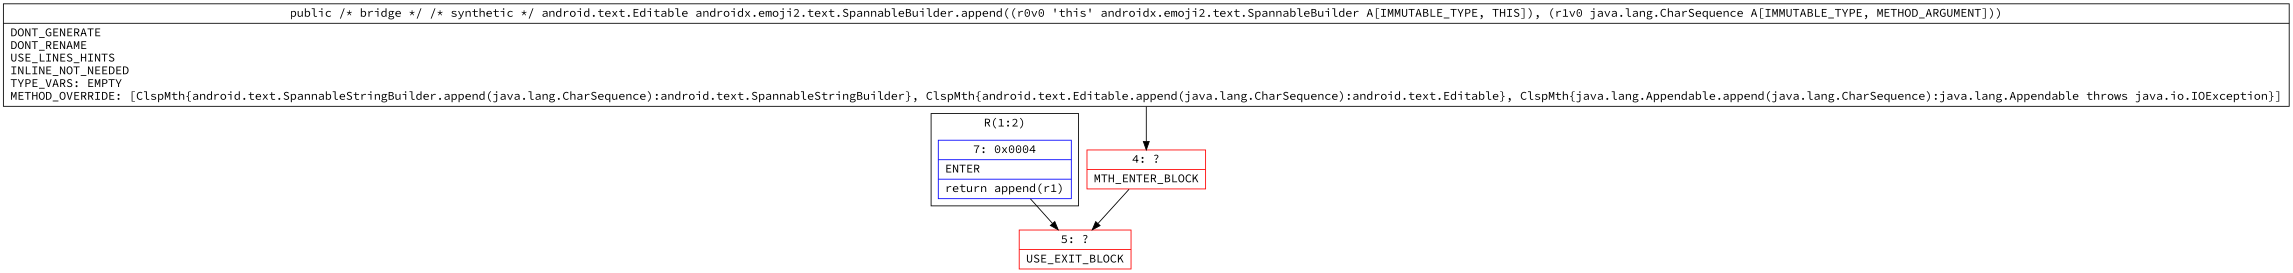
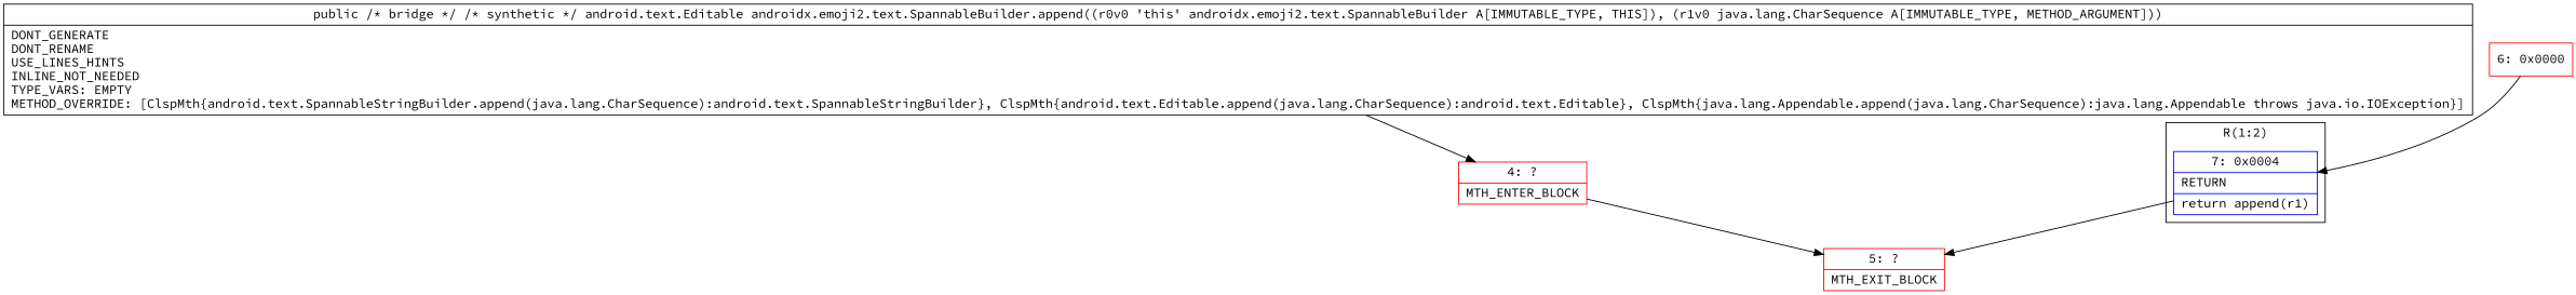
  digraph {
    fontname="Source Code Pro"
    node [color=red fontname="Source Code Pro" shape=record]
    edge [fontname="Source Code Pro"]
-   n1 [color=blue label="{7\:\ 0x0004|ENTER\l|return append(r1)\l}"]
-   n2 [label="{5\:\ ?|USE_EXIT_BLOCK\l}"]
+   n1 [color=blue label="{7\:\ 0x0004|RETURN\l|return append(r1)\l}"]
+   n2 [label="{5\:\ ?|MTH_EXIT_BLOCK\l}"]
    n3 [label="{4\:\ ?|MTH_ENTER_BLOCK\l}"]
+   n4 [label="{6\:\ 0x0000}"]
    n5 [label="{public \/* bridge *\/ \/* synthetic *\/ android.text.Editable androidx.emoji2.text.SpannableBuilder.append((r0v0 'this' androidx.emoji2.text.SpannableBuilder A[IMMUTABLE_TYPE, THIS]), (r1v0 java.lang.CharSequence A[IMMUTABLE_TYPE, METHOD_ARGUMENT]))  | DONT_GENERATE\lDONT_RENAME\lUSE_LINES_HINTS\lINLINE_NOT_NEEDED\lTYPE_VARS: EMPTY\lMETHOD_OVERRIDE: [ClspMth\{android.text.SpannableStringBuilder.append(java.lang.CharSequence):android.text.SpannableStringBuilder\}, ClspMth\{android.text.Editable.append(java.lang.CharSequence):android.text.Editable\}, ClspMth\{java.lang.Appendable.append(java.lang.CharSequence):java.lang.Appendable throws java.io.IOException\}]\l}" color=""]
    subgraph cluster_1 {
      label="R(1:2)"
      n1
    }
    n1 -> n2
    n3 -> n2
+   n4 -> n1
    n5 -> n3
  }
